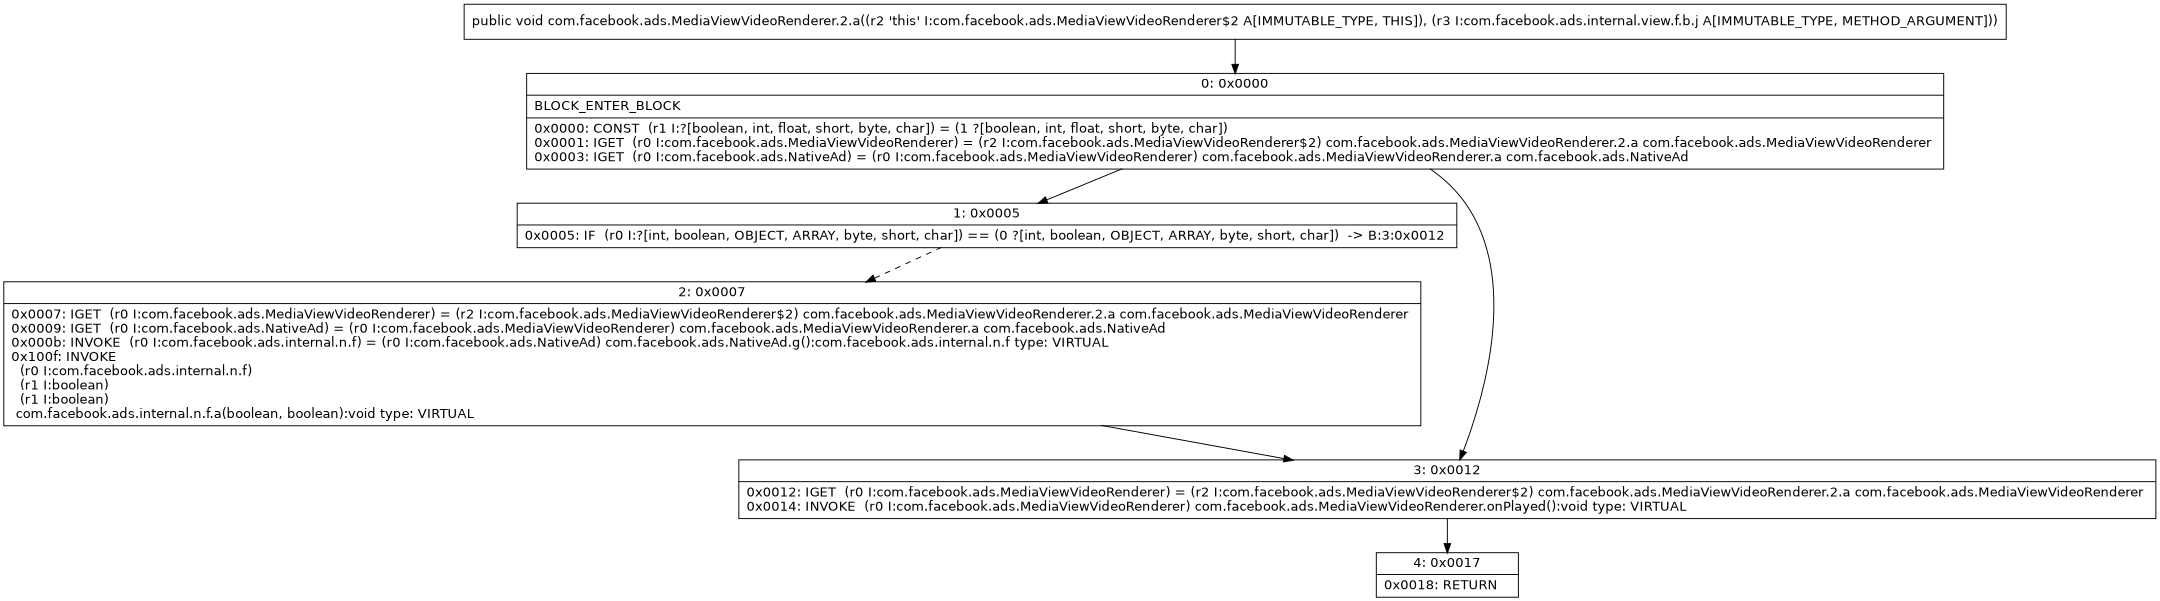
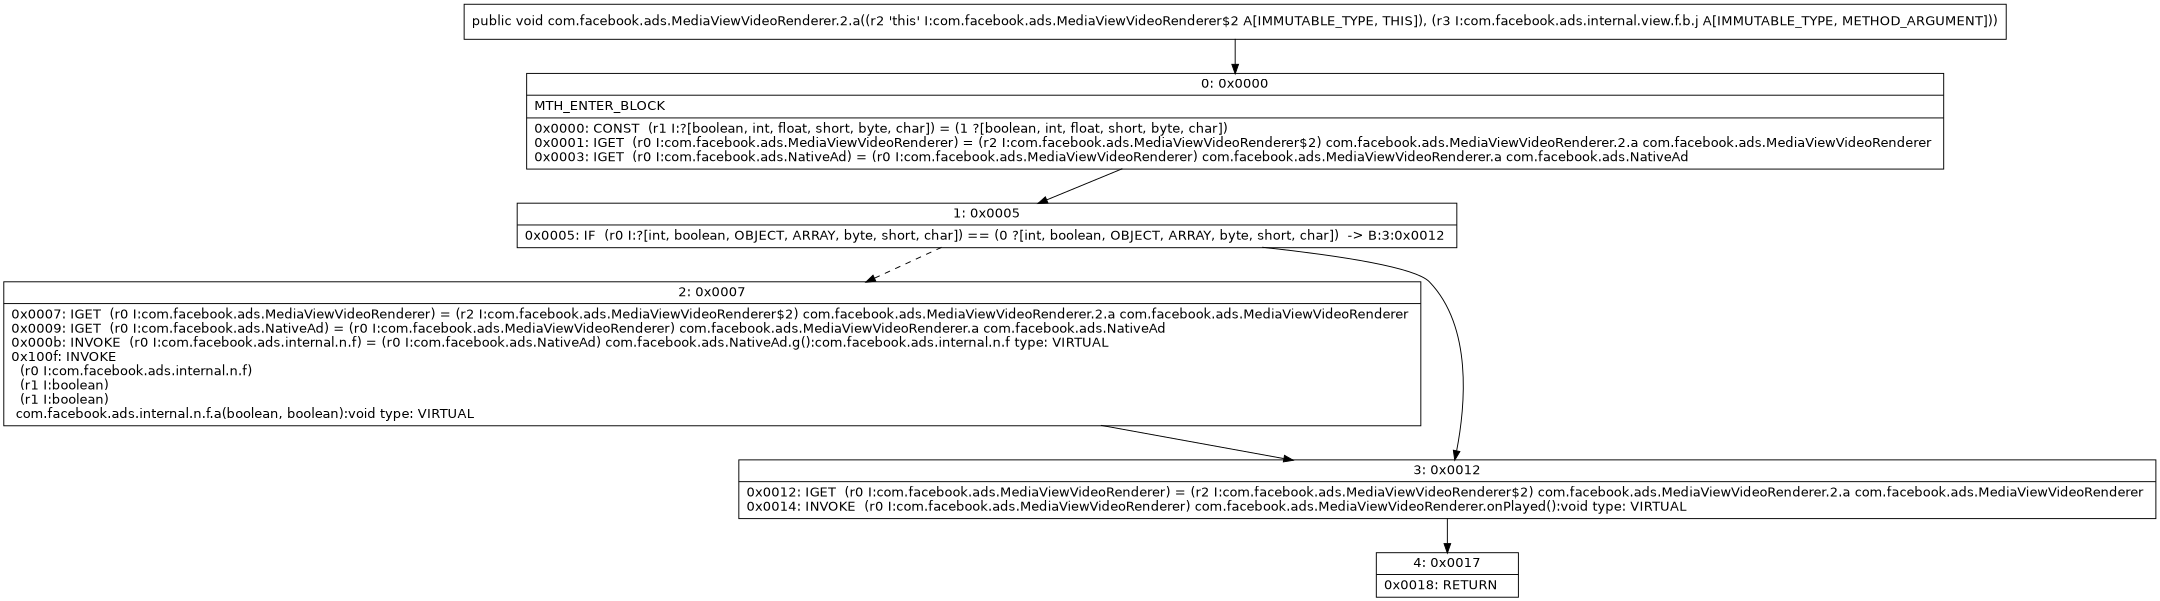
  digraph {
    fontname="DejaVu Sans"
    node [fontname="DejaVu Sans" shape=record]
    edge [fontname="DejaVu Sans"]
-   n1 [label="{0\:\ 0x0000|BLOCK_ENTER_BLOCK\l|0x0000: CONST  (r1 I:?[boolean, int, float, short, byte, char]) = (1 ?[boolean, int, float, short, byte, char]) \l0x0001: IGET  (r0 I:com.facebook.ads.MediaViewVideoRenderer) = (r2 I:com.facebook.ads.MediaViewVideoRenderer$2) com.facebook.ads.MediaViewVideoRenderer.2.a com.facebook.ads.MediaViewVideoRenderer \l0x0003: IGET  (r0 I:com.facebook.ads.NativeAd) = (r0 I:com.facebook.ads.MediaViewVideoRenderer) com.facebook.ads.MediaViewVideoRenderer.a com.facebook.ads.NativeAd \l}"]
+   n1 [label="{0\:\ 0x0000|MTH_ENTER_BLOCK\l|0x0000: CONST  (r1 I:?[boolean, int, float, short, byte, char]) = (1 ?[boolean, int, float, short, byte, char]) \l0x0001: IGET  (r0 I:com.facebook.ads.MediaViewVideoRenderer) = (r2 I:com.facebook.ads.MediaViewVideoRenderer$2) com.facebook.ads.MediaViewVideoRenderer.2.a com.facebook.ads.MediaViewVideoRenderer \l0x0003: IGET  (r0 I:com.facebook.ads.NativeAd) = (r0 I:com.facebook.ads.MediaViewVideoRenderer) com.facebook.ads.MediaViewVideoRenderer.a com.facebook.ads.NativeAd \l}"]
    n2 [label="{1\:\ 0x0005|0x0005: IF  (r0 I:?[int, boolean, OBJECT, ARRAY, byte, short, char]) == (0 ?[int, boolean, OBJECT, ARRAY, byte, short, char])  \-\> B:3:0x0012 \l}"]
    n3 [label="{2\:\ 0x0007|0x0007: IGET  (r0 I:com.facebook.ads.MediaViewVideoRenderer) = (r2 I:com.facebook.ads.MediaViewVideoRenderer$2) com.facebook.ads.MediaViewVideoRenderer.2.a com.facebook.ads.MediaViewVideoRenderer \l0x0009: IGET  (r0 I:com.facebook.ads.NativeAd) = (r0 I:com.facebook.ads.MediaViewVideoRenderer) com.facebook.ads.MediaViewVideoRenderer.a com.facebook.ads.NativeAd \l0x000b: INVOKE  (r0 I:com.facebook.ads.internal.n.f) = (r0 I:com.facebook.ads.NativeAd) com.facebook.ads.NativeAd.g():com.facebook.ads.internal.n.f type: VIRTUAL \l0x100f: INVOKE  \l  (r0 I:com.facebook.ads.internal.n.f)\l  (r1 I:boolean)\l  (r1 I:boolean)\l com.facebook.ads.internal.n.f.a(boolean, boolean):void type: VIRTUAL \l}"]
    n4 [label="{3\:\ 0x0012|0x0012: IGET  (r0 I:com.facebook.ads.MediaViewVideoRenderer) = (r2 I:com.facebook.ads.MediaViewVideoRenderer$2) com.facebook.ads.MediaViewVideoRenderer.2.a com.facebook.ads.MediaViewVideoRenderer \l0x0014: INVOKE  (r0 I:com.facebook.ads.MediaViewVideoRenderer) com.facebook.ads.MediaViewVideoRenderer.onPlayed():void type: VIRTUAL \l}"]
    n5 [label="{4\:\ 0x0017|0x0018: RETURN   \l}"]
    n6 [label="{public void com.facebook.ads.MediaViewVideoRenderer.2.a((r2 'this' I:com.facebook.ads.MediaViewVideoRenderer$2 A[IMMUTABLE_TYPE, THIS]), (r3 I:com.facebook.ads.internal.view.f.b.j A[IMMUTABLE_TYPE, METHOD_ARGUMENT])) }"]
    n1 -> n2
    n2 -> n3 [style=dashed]
-   n1 -> n4
+   n2 -> n4
    n3 -> n4
    n4 -> n5
    n6 -> n1
  }
